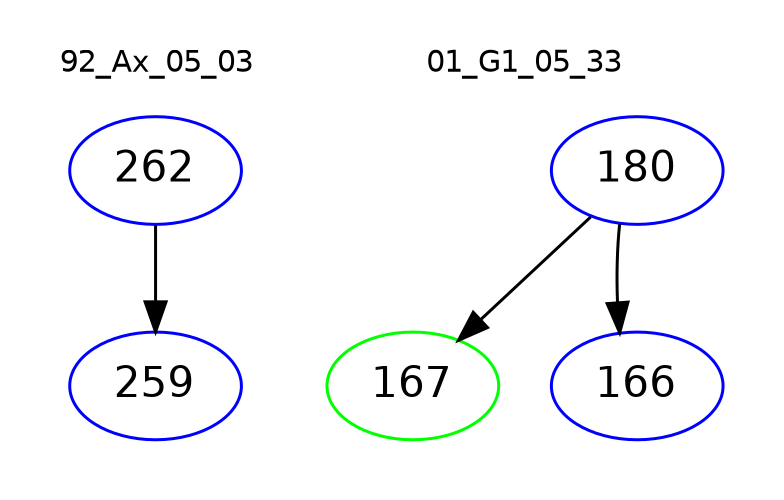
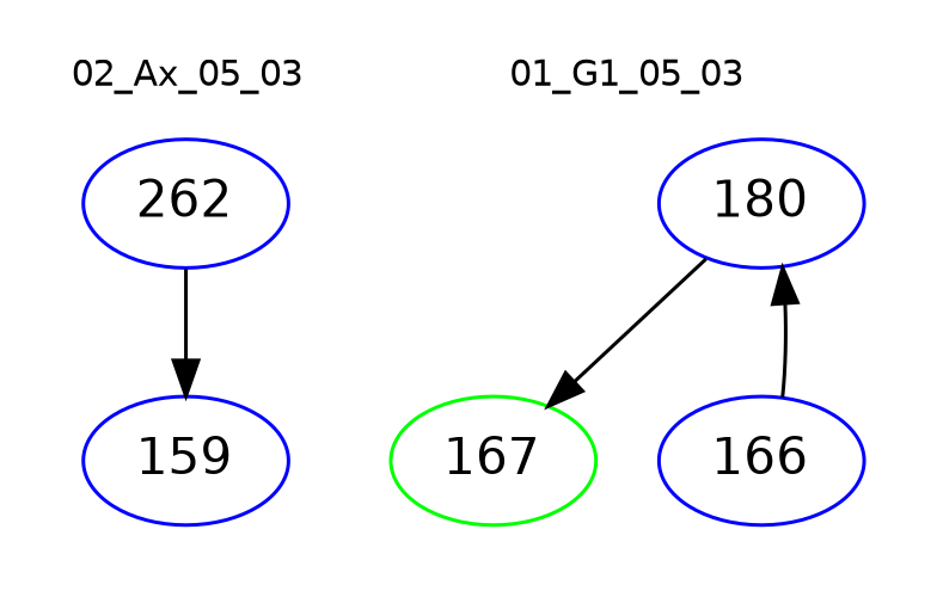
  digraph {
    fontname="DejaVu Sans"
    node [color=blue fontname="DejaVu Sans"]
    edge [color=black fontname="DejaVu Sans"]
    n1 [label=262]
-   n2 [label=259]
+   n2 [label=159]
    n3 [label=180]
    n4 [color=green label=167]
    n5 [label=166]
    subgraph cluster_1 {
      color=white
      fontsize=10
-     label="92_Ax_05_03"
+     label="02_Ax_05_03"
      n1
      n2
    }
    subgraph cluster_2 {
      color=white
      fontsize=10
-     label="01_G1_05_33"
+     label="01_G1_05_03"
      n3
      n4
      n5
    }
    n1 -> n2
    n3 -> n4
-   n3 -> n5
+   n5 -> n3
  }
